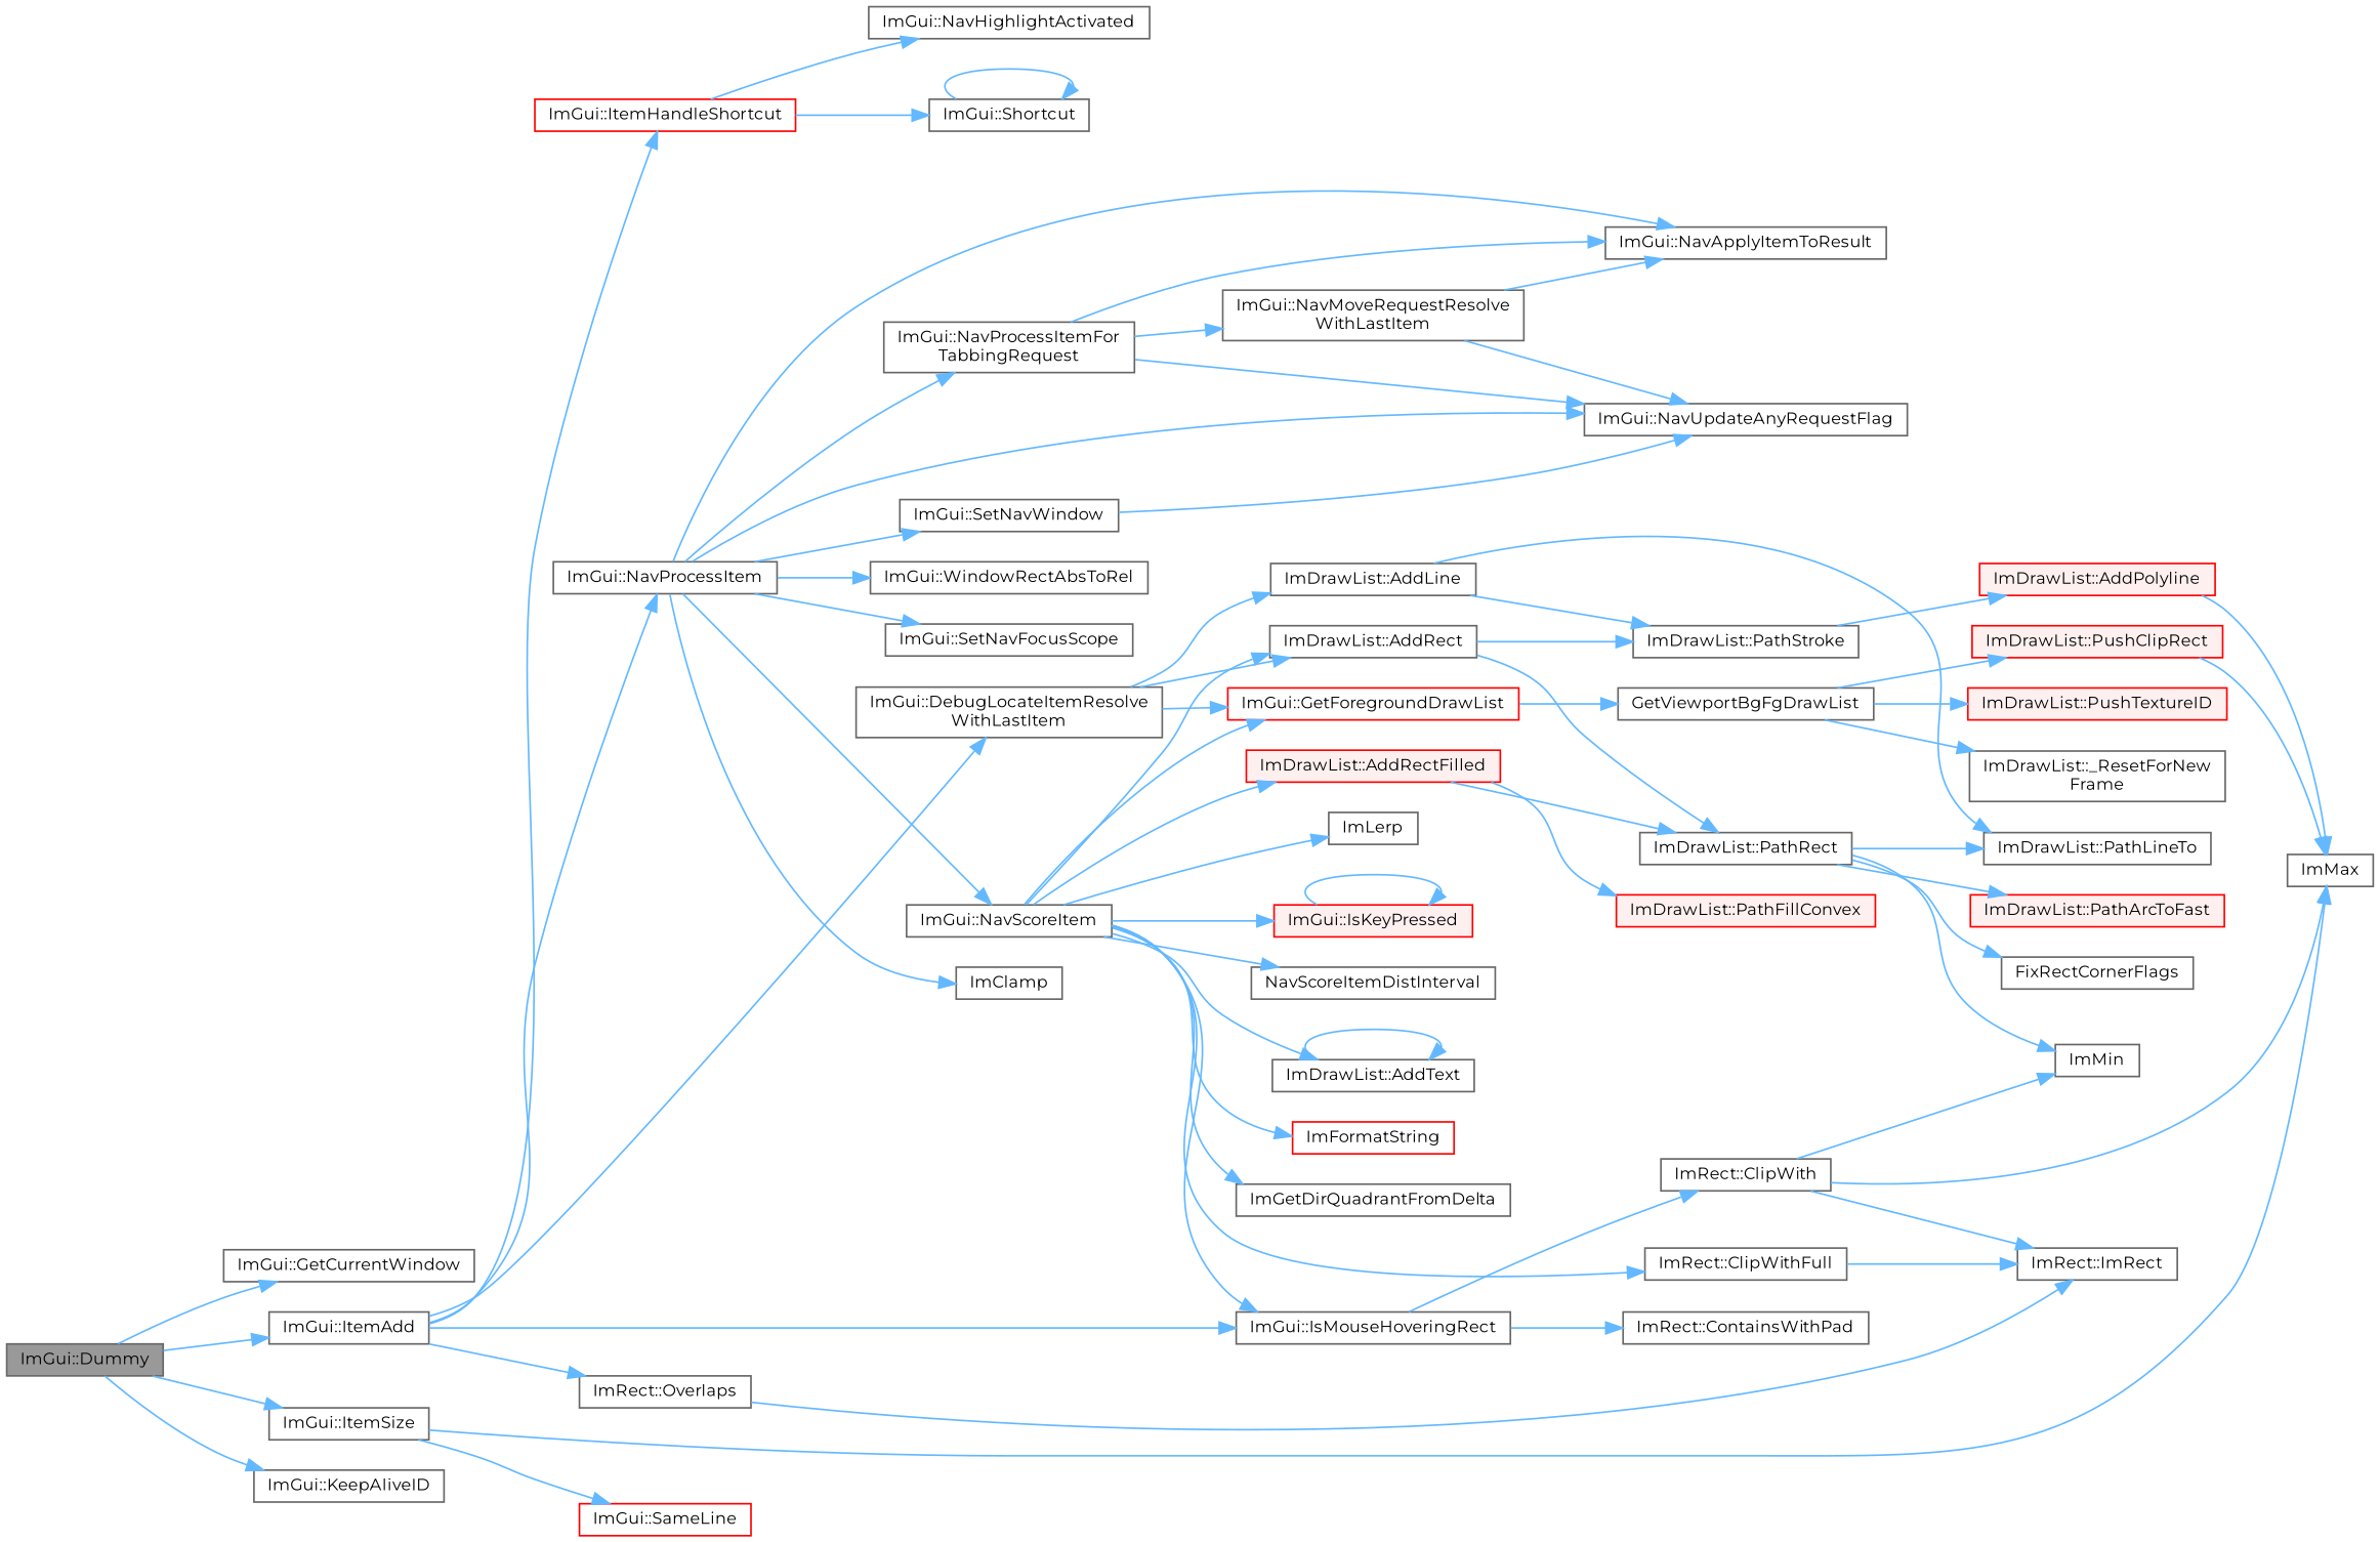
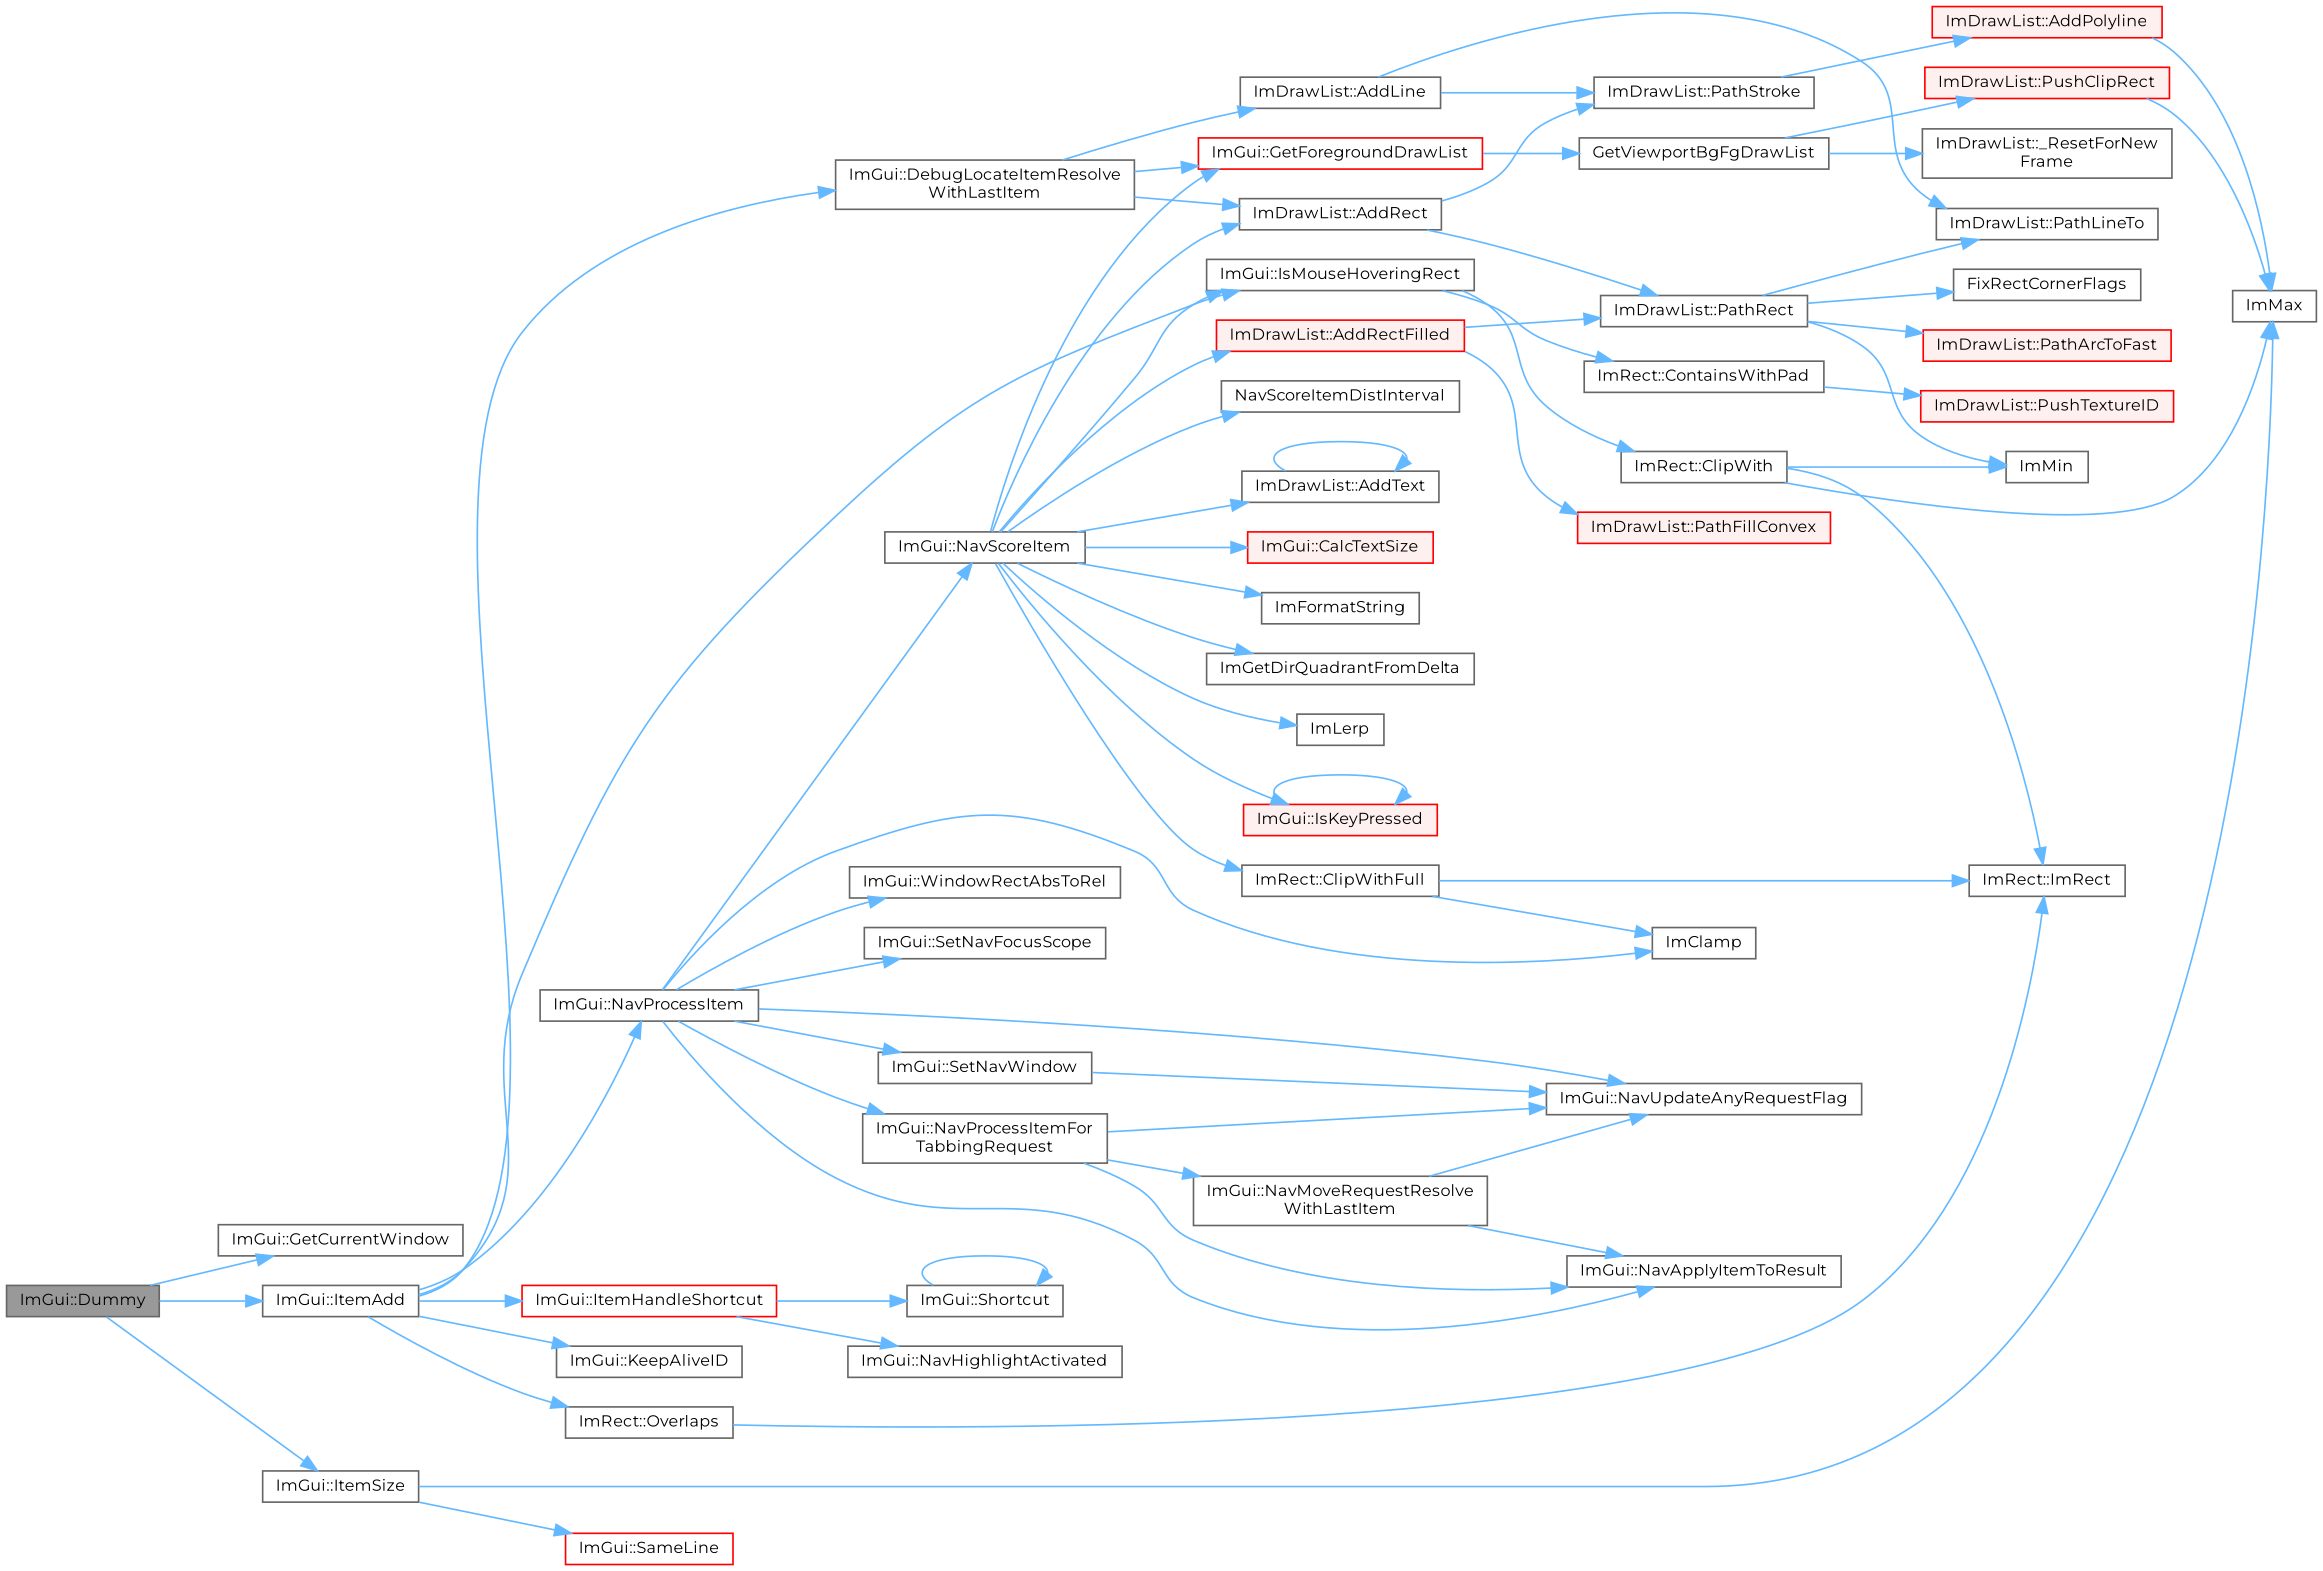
  digraph {
    fontname=Montserrat
    rankdir=LR
    node [color=grey40 fillcolor=white fontname=Montserrat fontsize=10 shape=box style=filled]
    edge [color=steelblue1 fontname=Montserrat fontsize=10 labelfontname=Helvetica labelfontsize=10 style=solid]
    n1 [color=gray40 fillcolor=grey60 fontcolor=black height=0.2 label="ImGui::Dummy" width=0.4]
    n2 [height=0.2 label="ImGui::GetCurrentWindow" width=0.4]
    n3 [height=0.2 label="ImGui::ItemAdd" width=0.4]
    n4 [height=0.2 label="ImGui::ItemSize" width=0.4]
    n5 [height=0.2 label="ImGui::DebugLocateItemResolve\lWithLastItem" width=0.4]
    n6 [height=0.2 label="ImGui::IsMouseHoveringRect" width=0.4]
    n7 [color=red height=0.2 label="ImGui::ItemHandleShortcut" width=0.4]
    n8 [height=0.2 label="ImGui::KeepAliveID" width=0.4]
    n9 [height=0.2 label="ImGui::NavProcessItem" width=0.4]
    n10 [height=0.2 label="ImRect::Overlaps" width=0.4]
    n11 [height=0.2 label=ImMax width=0.4]
    n12 [color=red height=0.2 label="ImGui::SameLine" width=0.4]
    n13 [height=0.2 label="ImDrawList::AddLine" width=0.4]
    n14 [height=0.2 label="ImDrawList::AddRect" width=0.4]
    n15 [color=red height=0.2 label="ImGui::GetForegroundDrawList" width=0.4]
    n16 [height=0.2 label="ImRect::ClipWith" width=0.4]
    n17 [height=0.2 label="ImRect::ContainsWithPad" width=0.4]
    n18 [height=0.2 label="ImGui::NavHighlightActivated" width=0.4]
    n19 [height=0.2 label="ImGui::Shortcut" width=0.4]
    n20 [height=0.2 label=ImClamp width=0.4]
    n21 [height=0.2 label="ImGui::NavApplyItemToResult" width=0.4]
    n22 [height=0.2 label="ImGui::WindowRectAbsToRel" width=0.4]
    n23 [height=0.2 label="ImGui::NavProcessItemFor\lTabbingRequest" width=0.4]
    n24 [height=0.2 label="ImGui::NavUpdateAnyRequestFlag" width=0.4]
    n25 [height=0.2 label="ImGui::NavScoreItem" width=0.4]
    n26 [height=0.2 label="ImGui::SetNavFocusScope" width=0.4]
    n27 [height=0.2 label="ImGui::SetNavWindow" width=0.4]
    n28 [height=0.2 label="ImRect::ImRect" width=0.4]
    n29 [height=0.2 label="ImDrawList::PathLineTo" width=0.4]
    n30 [height=0.2 label="ImDrawList::PathStroke" width=0.4]
    n31 [height=0.2 label="ImDrawList::PathRect" width=0.4]
    n32 [height=0.2 label=GetViewportBgFgDrawList width=0.4]
    n33 [color=red fillcolor="#FFF0F0" height=0.2 label="ImDrawList::AddPolyline" width=0.4]
    n34 [height=0.2 label=FixRectCornerFlags width=0.4]
    n35 [height=0.2 label=ImMin width=0.4]
    n36 [color=red fillcolor="#FFF0F0" height=0.2 label="ImDrawList::PathArcToFast" width=0.4]
    n37 [height=0.2 label="ImDrawList::_ResetForNew\lFrame" width=0.4]
    n38 [color=red fillcolor="#FFF0F0" height=0.2 label="ImDrawList::PushClipRect" width=0.4]
    n39 [color=red fillcolor="#FFF0F0" height=0.2 label="ImDrawList::PushTextureID" width=0.4]
    n40 [height=0.2 label="ImGui::NavMoveRequestResolve\lWithLastItem" width=0.4]
    n41 [color=red fillcolor="#FFF0F0" height=0.2 label="ImDrawList::AddRectFilled" width=0.4]
    n42 [height=0.2 label="ImDrawList::AddText" width=0.4]
+   n43 [color=red fillcolor="#FFF0F0" height=0.2 label="ImGui::CalcTextSize" width=0.4]
    n44 [height=0.2 label="ImRect::ClipWithFull" width=0.4]
-   n45 [color=red height=0.2 label=ImFormatString width=0.4]
+   n45 [height=0.2 label=ImFormatString width=0.4]
    n46 [height=0.2 label=ImGetDirQuadrantFromDelta width=0.4]
    n47 [height=0.2 label=ImLerp width=0.4]
    n48 [color=red fillcolor="#FFF0F0" height=0.2 label="ImGui::IsKeyPressed" width=0.4]
    n49 [height=0.2 label=NavScoreItemDistInterval width=0.4]
    n50 [color=red fillcolor="#FFF0F0" height=0.2 label="ImDrawList::PathFillConvex" width=0.4]
    n1 -> n2
    n1 -> n3
    n1 -> n4
    n3 -> n5
    n3 -> n6
    n3 -> n7
-   n1 -> n8
+   n3 -> n8
    n3 -> n9
    n3 -> n10
    n4 -> n11
    n4 -> n12
    n5 -> n13
    n5 -> n14
    n5 -> n15
    n6 -> n16
    n6 -> n17
    n7 -> n18
    n7 -> n19
    n9 -> n20
    n9 -> n21
    n9 -> n22
    n9 -> n23
    n9 -> n24
    n9 -> n25
    n9 -> n26
    n9 -> n27
    n10 -> n28
    n13 -> n29
    n13 -> n30
    n14 -> n30
    n14 -> n31
    n15 -> n32
    n16 -> n11
    n16 -> n28
    n16 -> n35
    n19 -> n19
    n23 -> n21
    n23 -> n24
    n23 -> n40
    n25 -> n6
    n25 -> n14
    n25 -> n15
    n25 -> n41
    n25 -> n42
+   n25 -> n43
    n25 -> n44
    n25 -> n45
    n25 -> n46
    n25 -> n47
    n25 -> n48
    n25 -> n49
    n27 -> n24
    n30 -> n33
    n31 -> n29
    n31 -> n34
    n31 -> n35
    n31 -> n36
    n32 -> n37
    n32 -> n38
-   n32 -> n39
+   n17 -> n39
    n33 -> n11
    n38 -> n11
    n40 -> n21
    n40 -> n24
    n41 -> n31
    n41 -> n50
    n42 -> n42
+   n44 -> n20
    n44 -> n28
    n48 -> n48
  }
